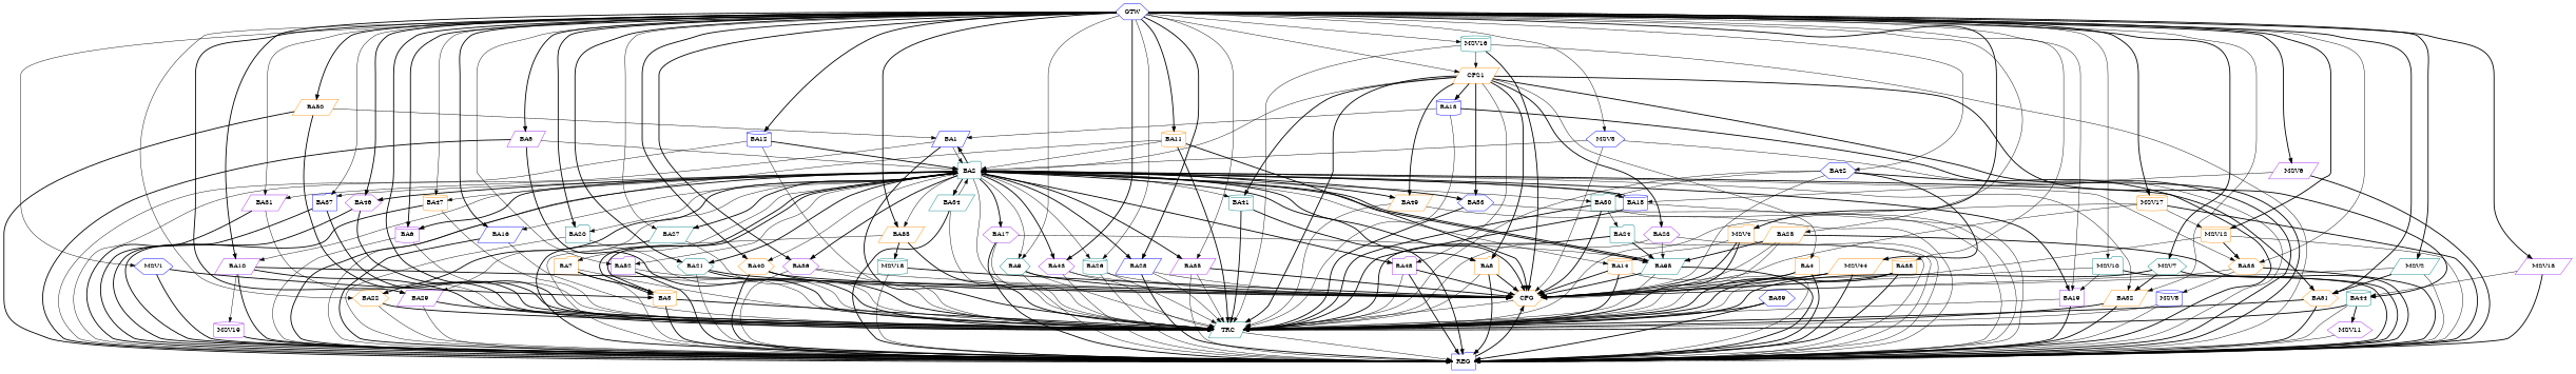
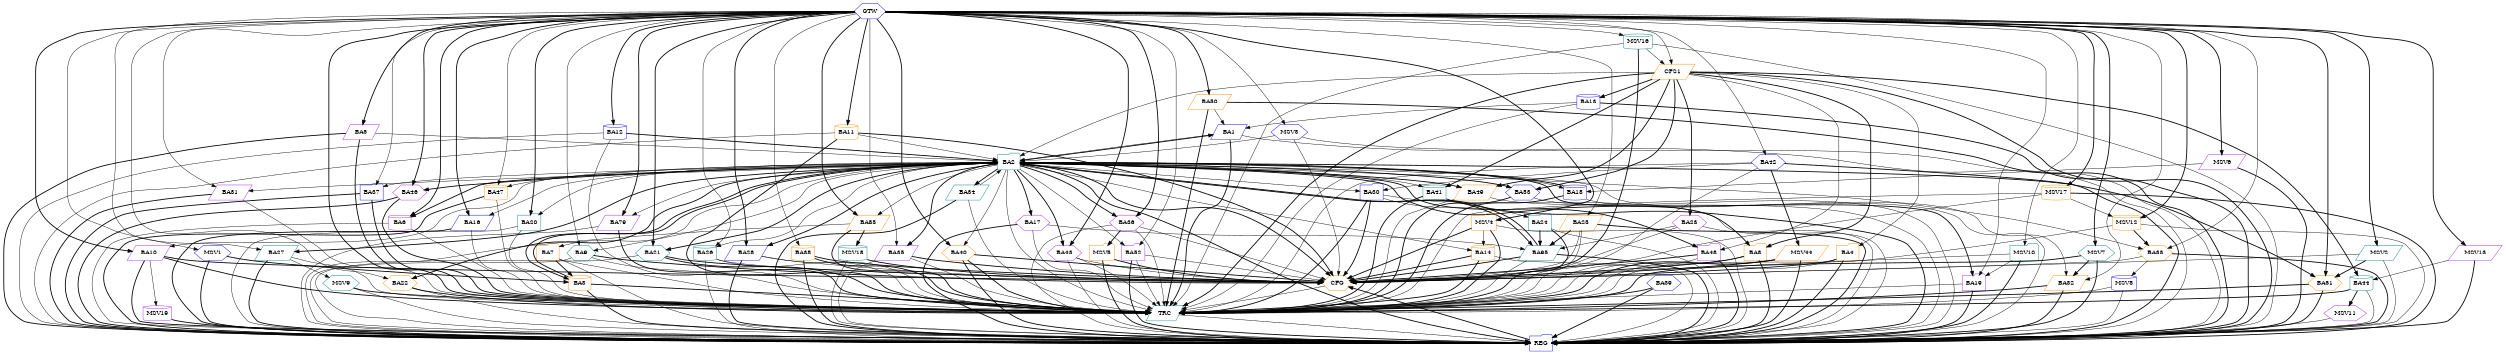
  strict digraph {
    node [color=darkorange shape=parallelogram]
    edge [style=bold]
    n1 [color=blue label=BA1]
    n2 [color=teal label=BA2 shape=folder]
    n3 [color=blue label=REG shape=folder]
    n4 [color=teal label=TRC]
    n5 [label=BA3 shape=cylinder]
    n6 [color=purple label=BA6 shape=cylinder]
    n7 [label=BA7 shape=folder]
    n8 [label=BA8 shape=folder]
    n9 [color=teal label=BA9 shape=hexagon]
    n10 [color=purple label=BA10]
    n11 [label=BA14 shape=cylinder]
    n12 [color=teal label=BA95]
    n13 [color=blue label=BA16]
    n14 [color=purple label=BA17 shape=hexagon]
    n15 [color=blue label=BA18 shape=cylinder]
    n16 [color=purple label=BA19 shape=folder]
    n17 [color=teal label=BA20 shape=folder]
    n18 [color=teal label=BA21 shape=hexagon]
    n19 [label=BA22 shape=hexagon]
    n20 [color=teal label=BA26 shape=cylinder]
    n21 [color=teal label=BA27]
    n22 [color=blue label=BA28]
-   n23 [color=purple label=BA29]
-   n24 [color=teal label=BA30 shape=folder]
+   n23 [color=purple label=BA79]
+   n24 [color=blue label=BA30 shape=folder]
    n25 [color=purple label=BA31]
    n26 [label=BA32]
    n27 [label=BA33 shape=hexagon]
    n28 [color=teal label=BA34]
    n29 [color=purple label=BA35]
    n30 [color=purple label=BA36 shape=hexagon]
    n31 [color=blue label=BA37 shape=folder]
    n32 [label=BA40 shape=hexagon]
    n33 [color=teal label=BA41 shape=cylinder]
    n34 [color=purple label=BA43 shape=hexagon]
    n35 [label=BA85]
    n36 [color=purple label=BA46 shape=hexagon]
    n37 [label=BA47 shape=cylinder]
    n38 [color=purple label=BA48 shape=folder]
    n39 [label=BA49]
    n40 [label=BA51 shape=hexagon]
    n41 [color=purple label=BA52 shape=folder]
    n42 [color=blue label=BA53 shape=hexagon]
    n43 [label=CFG shape=hexagon]
    n44 [label=BA4 shape=folder]
    n45 [color=purple label=MSV19 shape=cylinder]
+   n46 [color=teal label=MSV9 shape=hexagon]
    n47 [color=teal label=BA24 shape=folder]
    n48 [color=blue label=MSV8 shape=cylinder]
+   n49 [label=MSV5 shape=folder]
    n50 [color=teal label=MSV18 shape=cylinder]
    n51 [color=purple label=BA5]
    n52 [label=BA11 shape=cylinder]
    n53 [color=blue label=BA12 shape=cylinder]
    n54 [color=blue label=BA13 shape=cylinder]
    n55 [color=purple label=BA23 shape=hexagon]
    n56 [label=BA25]
    n57 [label=BA38 shape=cylinder]
    n58 [color=blue label=BA39 shape=hexagon]
    n59 [color=blue label=BA42 shape=hexagon]
    n60 [label=MSV44]
    n61 [color=teal label=BA44 shape=cylinder]
    n62 [color=purple label=MSV11 shape=hexagon]
    n63 [label=BA50]
    n64 [label=CPS1]
    n65 [color=blue label=GTW shape=hexagon]
    n66 [color=blue label=MSV1 shape=hexagon]
    n67 [color=teal label=MSV2]
    n68 [color=blue label=MSV3 shape=hexagon]
    n69 [label=MSV4 shape=folder]
    n70 [color=purple label=MSV6]
    n71 [color=teal label=MSV7 shape=hexagon]
    n72 [color=teal label=MSV10 shape=folder]
    n73 [label=MSV12 shape=cylinder]
    n74 [color=purple label=MSV13]
    n75 [color=teal label=MSV16 shape=cylinder]
    n76 [label=MSV17 shape=cylinder]
    n1 -> n2 [style=solid]
    n1 -> n3 [style=solid]
    n1 -> n4
    n2 -> n1
    n2 -> n3
    n2 -> n4 [style=solid]
    n2 -> n5
    n2 -> n6
    n2 -> n7 [style=solid]
    n2 -> n8
    n2 -> n9 [style=solid]
    n2 -> n10 [style=solid]
    n2 -> n11 [style=solid]
    n2 -> n12
    n2 -> n13 [style=solid]
    n2 -> n14
    n2 -> n15 [style=solid]
    n2 -> n16
    n2 -> n17 [style=solid]
    n2 -> n18
    n2 -> n19
    n2 -> n20 [style=solid]
    n2 -> n21
    n2 -> n22
    n2 -> n23 [style=solid]
    n2 -> n24 [style=solid]
    n2 -> n25 [style=solid]
    n2 -> n26 [style=solid]
    n2 -> n27 [style=solid]
    n2 -> n28
    n2 -> n29
    n2 -> n30
    n2 -> n31 [style=solid]
    n2 -> n32 [style=solid]
    n2 -> n33 [style=solid]
    n2 -> n34
    n2 -> n35 [style=solid]
    n2 -> n36
    n2 -> n37 [style=solid]
    n2 -> n38
    n2 -> n39
    n2 -> n40
    n2 -> n41 [style=solid]
    n2 -> n42
    n2 -> n43
    n3 -> n43
    n4 -> n3 [style=solid]
    n5 -> n2
    n5 -> n3
    n5 -> n4
    n6 -> n3 [style=solid]
    n6 -> n4 [style=solid]
    n7 -> n3 [style=solid]
    n7 -> n4 [style=solid]
    n7 -> n5
    n8 -> n3
    n8 -> n4 [style=solid]
    n8 -> n43
    n9 -> n3 [style=solid]
    n9 -> n4 [style=solid]
    n9 -> n43
    n10 -> n3
    n10 -> n4
    n10 -> n43
    n10 -> n45 [style=solid]
    n11 -> n3 [style=solid]
    n11 -> n4
    n11 -> n43
    n12 -> n2
    n12 -> n3
    n12 -> n4 [style=solid]
    n12 -> n43
    n13 -> n3
    n13 -> n4 [style=solid]
    n14 -> n3
    n14 -> n4 [style=solid]
    n14 -> n12 [style=solid]
    n15 -> n2
    n15 -> n3 [style=solid]
    n15 -> n4
    n16 -> n3
    n16 -> n4 [style=solid]
    n17 -> n3 [style=solid]
    n17 -> n4 [style=solid]
    n18 -> n3 [style=solid]
    n18 -> n4
    n18 -> n43
    n19 -> n3 [style=solid]
    n19 -> n4
    n20 -> n3 [style=solid]
    n20 -> n4 [style=solid]
    n20 -> n43 [style=solid]
    n21 -> n3
    n21 -> n4 [style=solid]
+   n21 -> n46 [style=solid]
    n22 -> n3
    n22 -> n4 [style=solid]
    n22 -> n43 [style=solid]
    n23 -> n3 [style=solid]
    n23 -> n4
    n24 -> n3 [style=solid]
    n24 -> n4
    n24 -> n43
    n24 -> n47 [style=solid]
    n25 -> n3
    n25 -> n4 [style=solid]
    n26 -> n3
    n26 -> n4
    n27 -> n3
    n27 -> n43 [style=solid]
    n27 -> n48 [style=solid]
    n28 -> n2 [style=solid]
    n28 -> n3
    n28 -> n4 [style=solid]
    n29 -> n3 [style=solid]
    n29 -> n4 [style=solid]
    n29 -> n43
    n30 -> n3 [style=solid]
    n30 -> n4 [style=solid]
    n30 -> n43 [style=solid]
+   n30 -> n49
    n31 -> n3
    n31 -> n4
    n32 -> n3
    n32 -> n4
    n32 -> n43
    n33 -> n3
    n33 -> n4
    n34 -> n3 [style=solid]
    n34 -> n4 [style=solid]
    n34 -> n43 [style=solid]
    n35 -> n3 [style=solid]
    n35 -> n4
    n35 -> n50
    n36 -> n3
    n36 -> n4
    n37 -> n3
    n37 -> n4 [style=solid]
    n38 -> n3
    n38 -> n4 [style=solid]
    n38 -> n43
    n39 -> n3 [style=solid]
    n39 -> n4 [style=solid]
    n40 -> n3
    n40 -> n4
    n41 -> n3
    n41 -> n4 [style=solid]
    n41 -> n43 [style=solid]
    n42 -> n3 [style=solid]
    n42 -> n4
    n43 -> n4 [style=solid]
    n44 -> n3
    n44 -> n4 [style=solid]
    n44 -> n43
    n45 -> n3
+   n46 -> n3 [style=solid]
+   n46 -> n4
    n47 -> n3 [style=solid]
    n47 -> n4
    n47 -> n12
    n48 -> n3 [style=solid]
    n48 -> n4 [style=solid]
+   n49 -> n3
+   n49 -> n43
    n50 -> n3 [style=solid]
    n50 -> n43
    n51 -> n2 [style=solid]
    n51 -> n3
    n51 -> n4
    n52 -> n2 [style=solid]
    n52 -> n3 [style=solid]
    n52 -> n4
    n52 -> n43
    n53 -> n2
    n53 -> n3 [style=solid]
    n53 -> n4 [style=solid]
    n54 -> n1 [style=solid]
    n54 -> n3
    n54 -> n4 [style=solid]
    n55 -> n3 [style=solid]
    n55 -> n4 [style=solid]
    n55 -> n12 [style=solid]
    n56 -> n3
    n56 -> n4 [style=solid]
    n56 -> n12
    n56 -> n43 [style=solid]
    n57 -> n3
    n57 -> n4
    n57 -> n43
    n58 -> n3
    n58 -> n4
    n59 -> n3
    n59 -> n4 [style=solid]
    n59 -> n24 [style=solid]
    n59 -> n43 [style=solid]
    n59 -> n60
    n60 -> n3
    n60 -> n4
    n60 -> n43
    n61 -> n3 [style=solid]
    n61 -> n4
    n61 -> n62
    n62 -> n3 [style=solid]
    n63 -> n1 [style=solid]
    n63 -> n3
    n63 -> n4
    n64 -> n2 [style=solid]
    n64 -> n3
    n64 -> n4
    n64 -> n8
    n64 -> n33
    n64 -> n38 [style=solid]
    n64 -> n39
    n64 -> n42
    n64 -> n44 [style=solid]
    n64 -> n54
    n64 -> n55
    n64 -> n61
    n65 -> n4
    n65 -> n6
    n65 -> n9 [style=solid]
    n65 -> n10
    n65 -> n13
    n65 -> n16 [style=solid]
    n65 -> n17
    n65 -> n18
    n65 -> n19 [style=solid]
    n65 -> n20 [style=solid]
    n65 -> n21 [style=solid]
    n65 -> n22
    n65 -> n23
    n65 -> n25 [style=solid]
    n65 -> n26 [style=solid]
    n65 -> n27 [style=solid]
    n65 -> n29 [style=solid]
    n65 -> n30
    n65 -> n31 [style=solid]
    n65 -> n32
    n65 -> n34
    n65 -> n35
    n65 -> n36
    n65 -> n37 [style=solid]
    n65 -> n40
    n65 -> n41 [style=solid]
    n65 -> n51
    n65 -> n52
    n65 -> n53
    n65 -> n56 [style=solid]
    n65 -> n57 [style=solid]
    n65 -> n59 [style=solid]
    n65 -> n63
    n65 -> n64 [style=solid]
    n65 -> n66 [style=solid]
    n65 -> n67
    n65 -> n68 [style=solid]
    n65 -> n69
    n65 -> n70
    n65 -> n71
    n65 -> n72 [style=solid]
    n65 -> n73
    n65 -> n74
    n65 -> n75 [style=solid]
    n65 -> n76
    n66 -> n3
    n66 -> n5
    n67 -> n3 [style=solid]
    n67 -> n40
    n67 -> n43 [style=solid]
    n68 -> n2 [style=solid]
    n68 -> n3 [style=solid]
    n68 -> n43 [style=solid]
    n69 -> n3 [style=solid]
    n69 -> n4
    n69 -> n11 [style=solid]
    n69 -> n43
    n70 -> n3
    n70 -> n15 [style=solid]
    n71 -> n3
    n71 -> n4
    n71 -> n26
    n72 -> n3
    n72 -> n16 [style=solid]
    n72 -> n43 [style=solid]
    n73 -> n3 [style=solid]
    n73 -> n4 [style=solid]
    n73 -> n27
    n74 -> n3
    n74 -> n61 [style=solid]
    n75 -> n3 [style=solid]
    n75 -> n4 [style=solid]
    n75 -> n43
    n75 -> n64 [style=solid]
    n76 -> n3
    n76 -> n4 [style=solid]
    n76 -> n43 [style=solid]
    n76 -> n73 [style=solid]
  }
